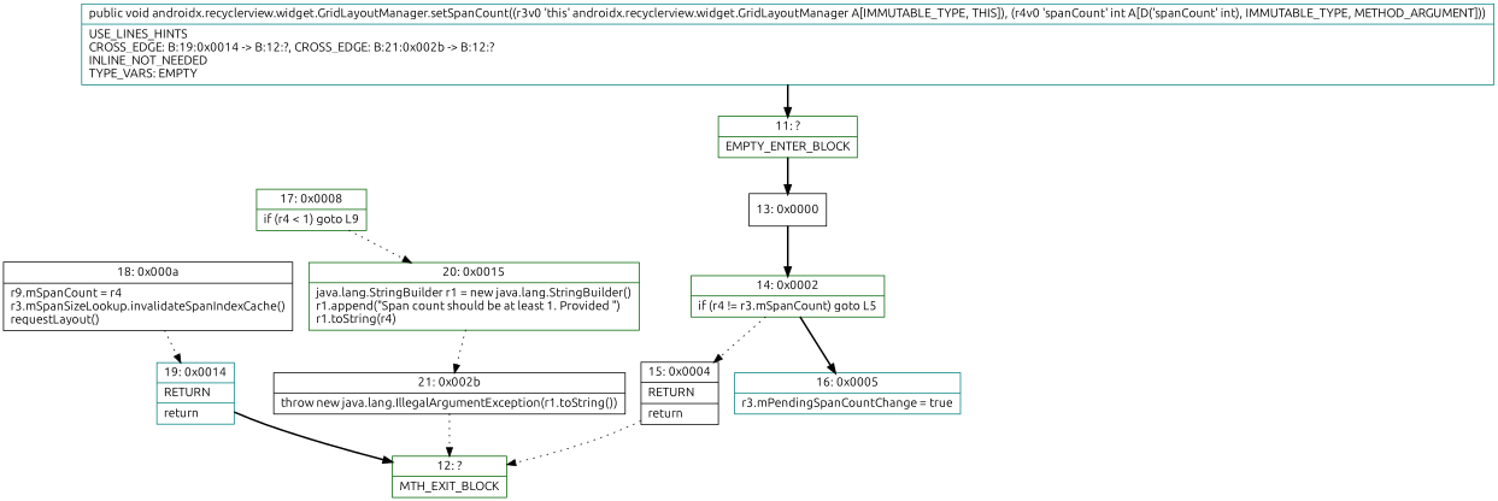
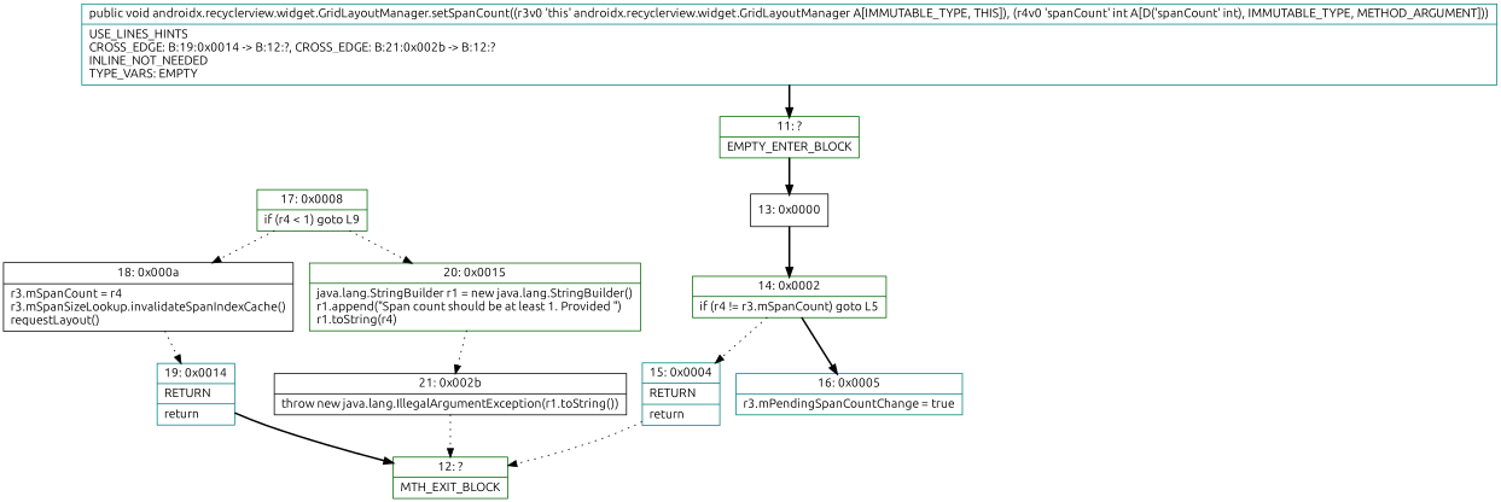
  digraph {
    fontname=Ubuntu
    node [color=darkgreen fontname=Ubuntu shape=record]
    edge [fontname=Ubuntu style=dotted]
    n1 [label="{11\:\ ?|EMPTY_ENTER_BLOCK\l}"]
    n2 [color=black label="{13\:\ 0x0000}"]
    n3 [label="{14\:\ 0x0002|if (r4 != r3.mSpanCount) goto L5\l}"]
-   n4 [color=black label="{15\:\ 0x0004|RETURN\l|return\l}"]
+   n4 [color=teal label="{15\:\ 0x0004|RETURN\l|return\l}"]
    n5 [color=teal label="{16\:\ 0x0005|r3.mPendingSpanCountChange = true\l}"]
    n6 [label="{12\:\ ?|MTH_EXIT_BLOCK\l}"]
    n7 [label="{17\:\ 0x0008|if (r4 \< 1) goto L9\l}"]
-   n8 [color=black label="{18\:\ 0x000a|r9.mSpanCount = r4\lr3.mSpanSizeLookup.invalidateSpanIndexCache()\lrequestLayout()\l}"]
+   n8 [color=black label="{18\:\ 0x000a|r3.mSpanCount = r4\lr3.mSpanSizeLookup.invalidateSpanIndexCache()\lrequestLayout()\l}"]
    n9 [label="{20\:\ 0x0015|java.lang.StringBuilder r1 = new java.lang.StringBuilder()\lr1.append(\"Span count should be at least 1. Provided \")\lr1.toString(r4)\l}"]
    n10 [color=teal label="{19\:\ 0x0014|RETURN\l|return\l}"]
    n11 [color=black label="{21\:\ 0x002b|throw new java.lang.IllegalArgumentException(r1.toString())\l}"]
    n12 [color=teal label="{public void androidx.recyclerview.widget.GridLayoutManager.setSpanCount((r3v0 'this' androidx.recyclerview.widget.GridLayoutManager A[IMMUTABLE_TYPE, THIS]), (r4v0 'spanCount' int A[D('spanCount' int), IMMUTABLE_TYPE, METHOD_ARGUMENT]))  | USE_LINES_HINTS\lCROSS_EDGE: B:19:0x0014 \-\> B:12:?, CROSS_EDGE: B:21:0x002b \-\> B:12:?\lINLINE_NOT_NEEDED\lTYPE_VARS: EMPTY\l}"]
    n1 -> n2 [style=bold]
    n2 -> n3 [style=bold]
    n3 -> n4
    n3 -> n5 [style=bold]
    n4 -> n6
+   n7 -> n8
    n7 -> n9
    n8 -> n10
    n9 -> n11
    n10 -> n6 [style=bold]
    n11 -> n6
    n12 -> n1 [style=bold]
  }
